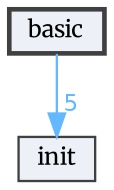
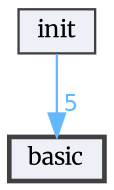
  digraph {
    compound=true
    fontname=Merriweather
    node [color=grey25 fillcolor="#edf0f7" fontname=Merriweather fontsize=10 shape=box]
    n1 [height=0.2 label=basic style="filled,bold" width=0.4]
    n2 [height=0.2 label=init style=filled width=0.4]
-   n1 -> n2 [color=steelblue1 fontcolor=steelblue1 fontname=Merriweather fontsize=10 headlabel=5 labeldistance=1.5 labelfontname=Helvetica labelfontsize=10]
+   n2 -> n1 [color=steelblue1 fontcolor=steelblue1 fontname=Merriweather fontsize=10 headlabel=5 labeldistance=1.5 labelfontname=Helvetica labelfontsize=10]
  }
